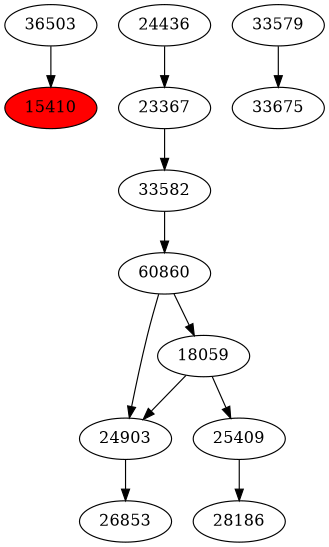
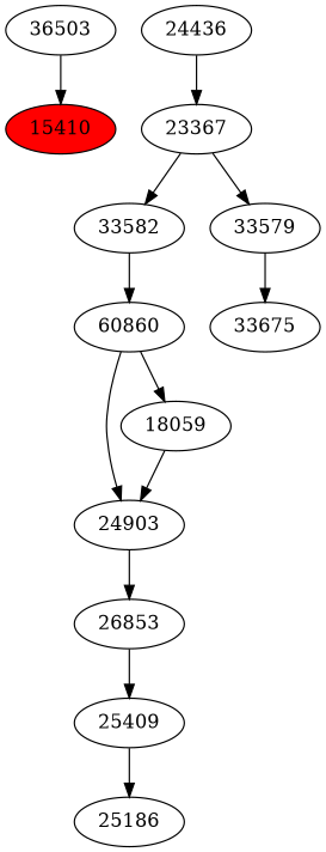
  strict digraph {
    n1 [fillcolor=red label=15410 style=filled]
    n2 [label=36503]
-   n3 [label=28186]
+   n3 [label=25186]
    n4 [label=25409]
    n5 [label=26853]
    n6 [label=24903]
    n7 [label=18059]
    n8 [label=60860]
    n9 [label=33582]
    n10 [label=33675]
    n11 [label=33579]
    n12 [label=23367]
    n13 [label=24436]
    n2 -> n1
    n4 -> n3
-   n7 -> n4
+   n5 -> n4
    n6 -> n5
    n7 -> n6
    n8 -> n6
    n8 -> n7
    n9 -> n8
    n11 -> n10
    n12 -> n9
+   n12 -> n11
    n13 -> n12
  }
